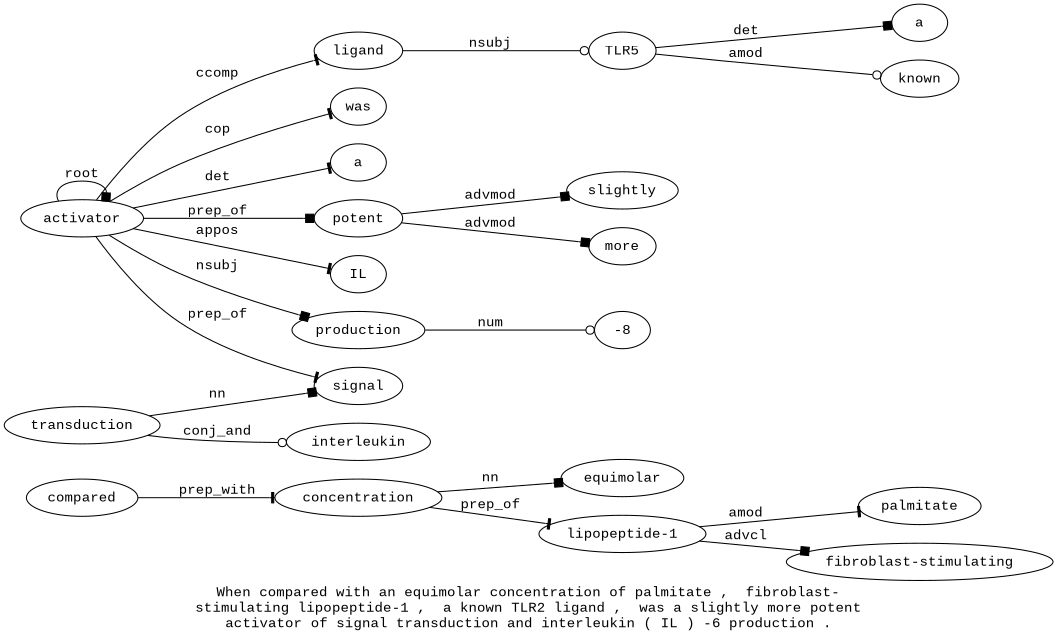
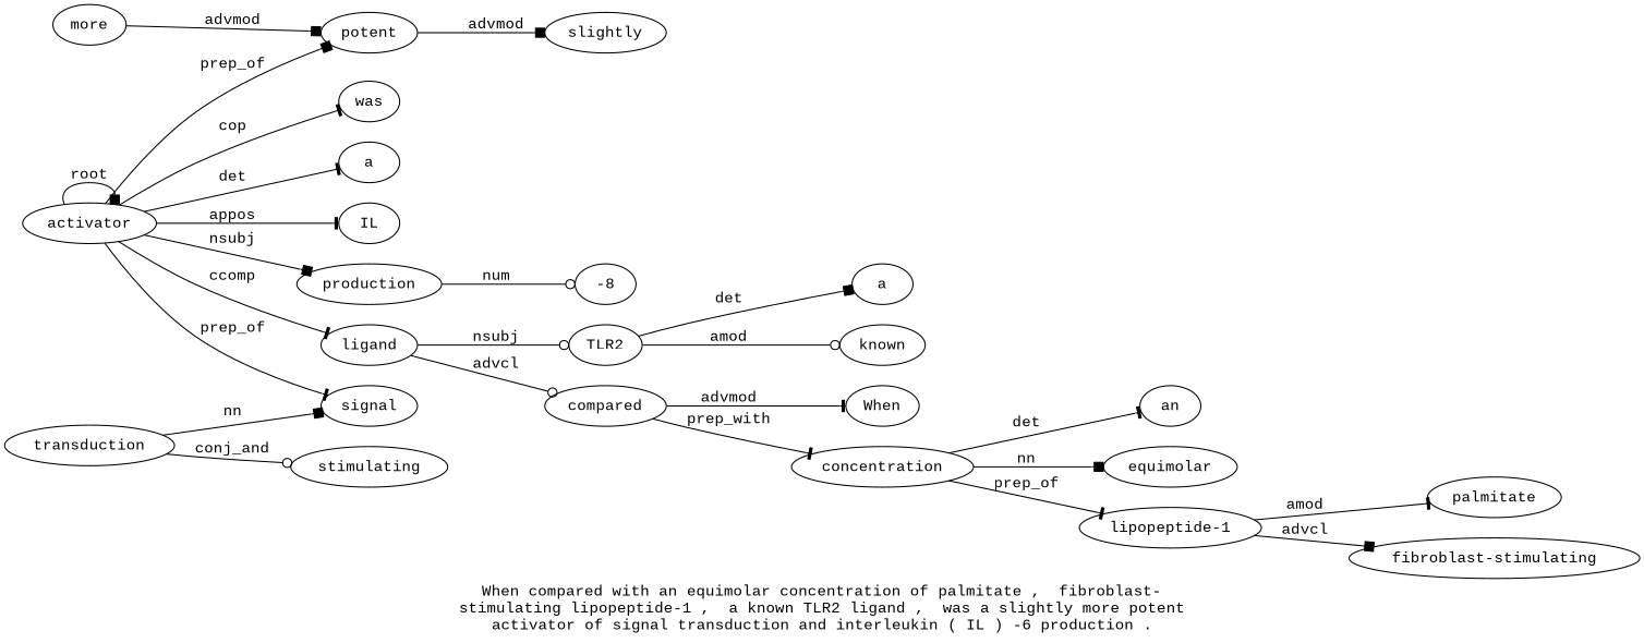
  digraph {
    fontname="Liberation Mono"
    label="When compared with an equimolar concentration of palmitate ,  fibroblast-\nstimulating lipopeptide-1 ,  a known TLR2 ligand ,  was a slightly more potent\nactivator of signal transduction and interleukin ( IL ) -6 production ."
    rankdir=LR
    node [fillcolor=white fontname="Liberation Mono" style=filled]
    edge [arrowhead=tee fontname="Liberation Mono"]
    n1 [label=compared]
+   n2 [label=When]
    n3 [label=concentration]
+   n4 [label=an]
    n5 [label=equimolar]
    n6 [label="lipopeptide-1"]
    n7 [label=ligand]
-   n8 [label=TLR5]
+   n8 [label=TLR2]
    n9 [label=a]
    n10 [label=known]
    n11 [label=palmitate]
    n12 [label="fibroblast-stimulating"]
    n13 [label=activator]
    n14 [label=was]
    n15 [label=a]
    n16 [label=potent]
    n17 [label=IL]
    n18 [label=production]
    n19 [label=signal]
    n20 [label=slightly]
    n21 [label=more]
    n22 [label=transduction]
-   n23 [label=interleukin]
+   n23 [label=stimulating]
    n24 [label=-8]
+   n1 -> n2 [label=advmod]
    n1 -> n3 [label=prep_with]
+   n3 -> n4 [label=det]
    n3 -> n5 [arrowhead=box label=nn]
    n3 -> n6 [label=prep_of]
    n6 -> n11 [label=amod]
    n6 -> n12 [arrowhead=box label=advcl]
+   n7 -> n1 [arrowhead=odot label=advcl]
    n7 -> n8 [arrowhead=odot label=nsubj]
    n8 -> n9 [arrowhead=box label=det]
    n8 -> n10 [arrowhead=odot label=amod]
    n13 -> n7 [label=ccomp]
    n13 -> n13 [arrowhead=box label=root]
    n13 -> n14 [label=cop]
    n13 -> n15 [label=det]
    n13 -> n16 [arrowhead=box label=prep_of]
    n13 -> n17 [label=appos]
    n13 -> n18 [arrowhead=box label=nsubj]
    n13 -> n19 [label=prep_of]
    n16 -> n20 [arrowhead=box label=advmod]
-   n16 -> n21 [arrowhead=box label=advmod]
+   n21 -> n16 [arrowhead=box label=advmod]
    n18 -> n24 [arrowhead=odot label=num]
    n22 -> n19 [arrowhead=box label=nn]
    n22 -> n23 [arrowhead=odot label=conj_and]
  }
